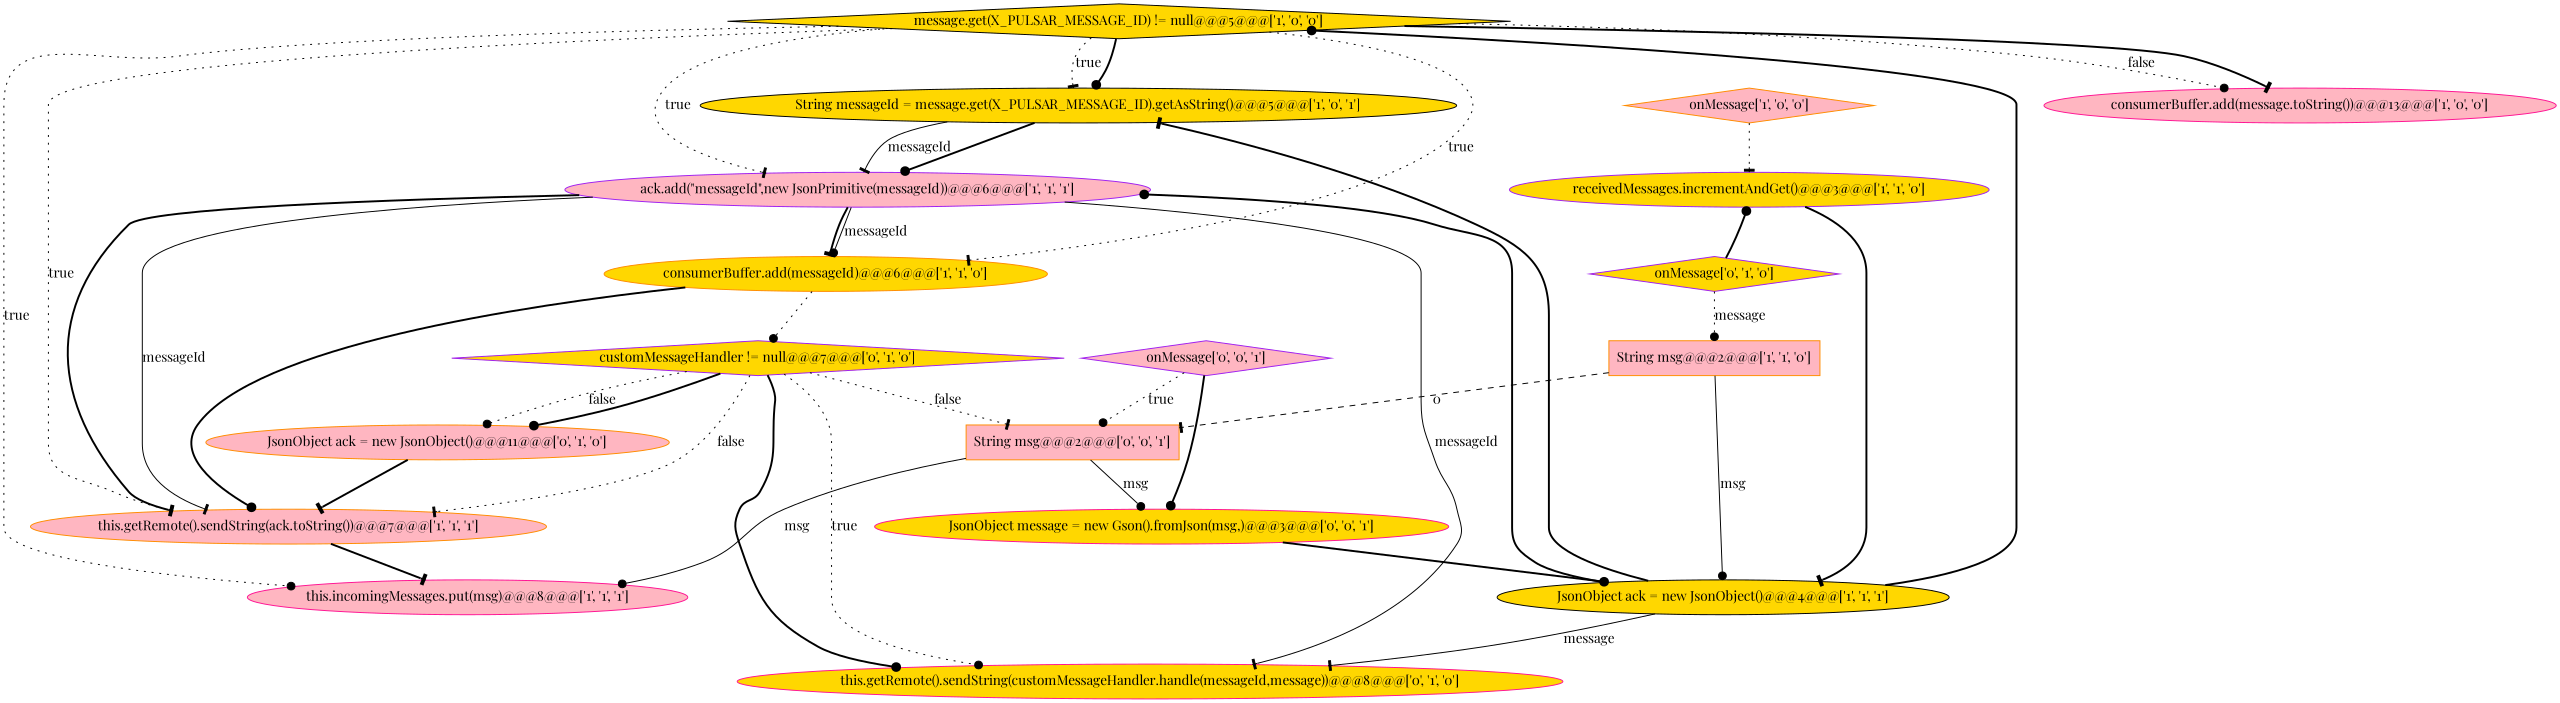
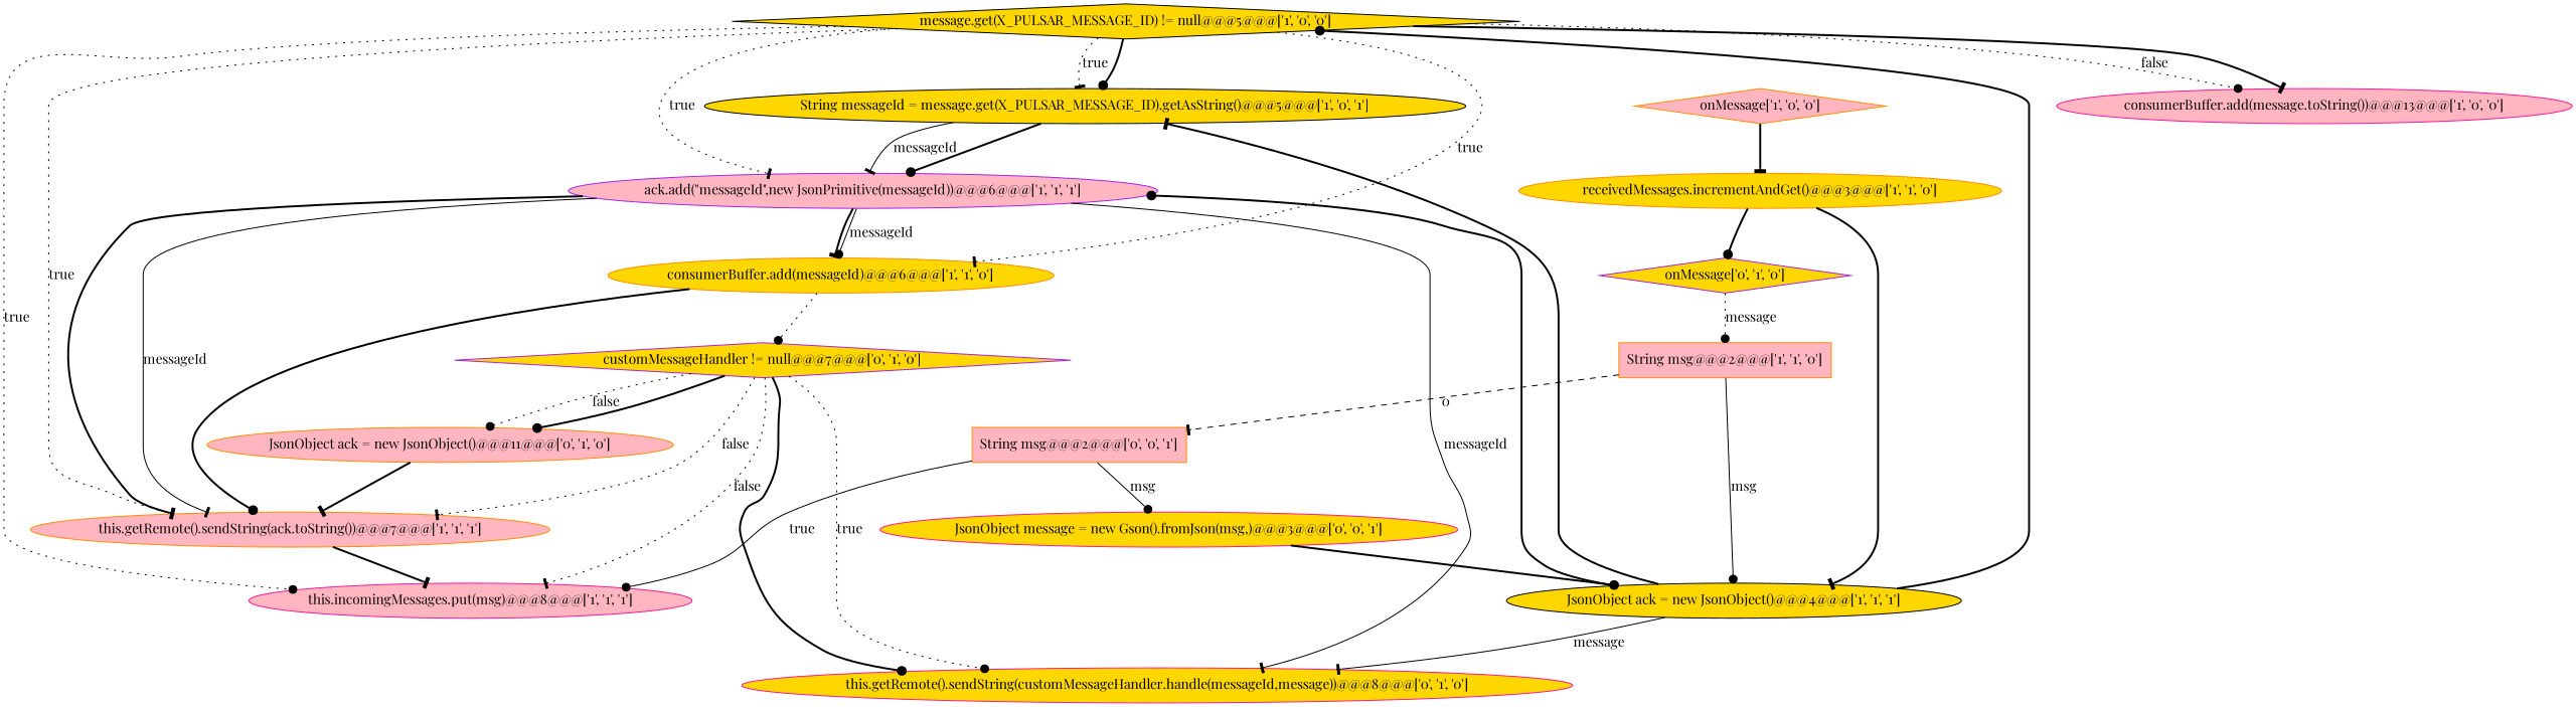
  digraph {
    fontname="Playfair Display"
    node [color=darkorange fillcolor=gold fontname="Playfair Display" shape=ellipse style=filled]
    edge [arrowhead=dot fontname="Playfair Display" style=bold]
    n1 [color=black label="message.get(X_PULSAR_MESSAGE_ID) != null@@@5@@@['1', '0', '0']" shape=diamond]
    n2 [color=black label="String messageId = message.get(X_PULSAR_MESSAGE_ID).getAsString()@@@5@@@['1', '0', '1']"]
    n3 [color=deeppink fillcolor=lightpink label="this.incomingMessages.put(msg)@@@8@@@['1', '1', '1']"]
    n4 [color=purple fillcolor=lightpink label="ack.add(\"messageId\",new JsonPrimitive(messageId))@@@6@@@['1', '1', '1']"]
    n5 [label="consumerBuffer.add(messageId)@@@6@@@['1', '1', '0']"]
    n6 [color=deeppink fillcolor=lightpink label="consumerBuffer.add(message.toString())@@@13@@@['1', '0', '0']"]
    n7 [fillcolor=lightpink label="this.getRemote().sendString(ack.toString())@@@7@@@['1', '1', '1']"]
    n8 [color=deeppink label="this.getRemote().sendString(customMessageHandler.handle(messageId,message))@@@8@@@['0', '1', '0']"]
    n9 [color=purple label="customMessageHandler != null@@@7@@@['0', '1', '0']" shape=diamond]
-   n10 [color=purple label="receivedMessages.incrementAndGet()@@@3@@@['1', '1', '0']"]
+   n10 [label="receivedMessages.incrementAndGet()@@@3@@@['1', '1', '0']"]
    n11 [color=black label="JsonObject ack = new JsonObject()@@@4@@@['1', '1', '1']"]
    n12 [fillcolor=lightpink label="onMessage['1', '0', '0']" shape=diamond]
    n13 [fillcolor=lightpink label="String msg@@@2@@@['1', '1', '0']" shape=box]
    n14 [fillcolor=lightpink label="String msg@@@2@@@['0', '0', '1']" shape=box]
    n15 [color=purple label="onMessage['0', '1', '0']" shape=diamond]
    n16 [color=deeppink label="JsonObject message = new Gson().fromJson(msg,)@@@3@@@['0', '0', '1']"]
    n17 [fillcolor=lightpink label="JsonObject ack = new JsonObject()@@@11@@@['0', '1', '0']"]
-   n18 [color=purple fillcolor=lightpink label="onMessage['0', '0', '1']" shape=diamond]
    n1 -> n2
    n1 -> n2 [arrowhead=tee label=true style=dotted]
    n1 -> n3 [label=true style=dotted]
    n1 -> n4 [arrowhead=tee label=true style=dotted]
    n1 -> n5 [arrowhead=tee label=true style=dotted]
    n1 -> n6 [arrowhead=tee]
    n1 -> n6 [label=false style=dotted]
    n1 -> n7 [arrowhead=tee label=true style=dotted]
    n2 -> n4
    n2 -> n4 [arrowhead=tee label=messageId style=solid]
    n4 -> n5 [arrowhead=tee]
    n4 -> n5 [label=messageId style=solid]
    n4 -> n7 [arrowhead=tee]
    n4 -> n7 [arrowhead=tee label=messageId style=solid]
    n4 -> n8 [arrowhead=tee label=messageId style=solid]
    n5 -> n7
    n5 -> n9 [style=dotted]
    n7 -> n3 [arrowhead=tee]
-   n9 -> n14 [arrowhead=tee label=false style=dotted]
+   n9 -> n3 [arrowhead=tee label=false style=dotted]
    n9 -> n7 [arrowhead=tee label=false style=dotted]
    n9 -> n8
    n9 -> n8 [label=true style=dotted]
    n9 -> n17 [label=false style=dotted]
    n9 -> n17
    n10 -> n11 [arrowhead=tee]
    n11 -> n1
    n11 -> n2 [arrowhead=tee]
    n11 -> n4
    n11 -> n8 [arrowhead=tee label=message style=solid]
-   n12 -> n10 [arrowhead=tee style=dotted]
+   n12 -> n10 [arrowhead=tee]
    n13 -> n11 [label=msg style=solid]
    n13 -> n14 [arrowhead=tee label=0 style=dashed]
-   n14 -> n3 [label=msg style=solid]
+   n14 -> n3 [label=true style=solid]
    n14 -> n16 [label=msg style=solid]
-   n15 -> n10
+   n10 -> n15
    n15 -> n13 [label=message style=dotted]
    n16 -> n11
    n17 -> n7 [arrowhead=tee]
-   n18 -> n14 [label=true style=dotted]
-   n18 -> n16
  }
